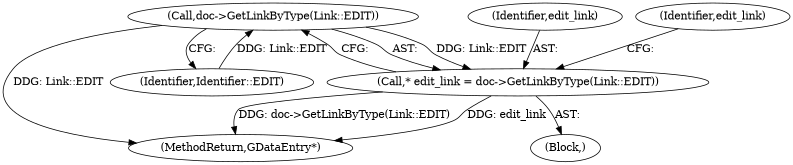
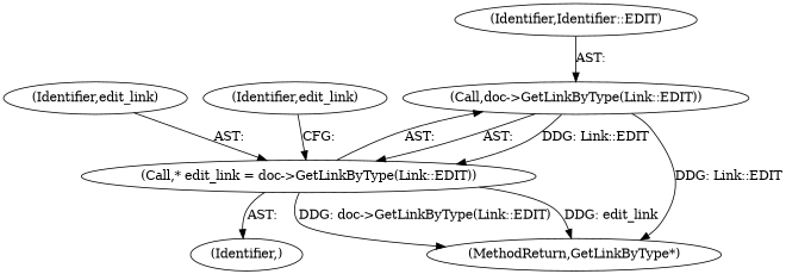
  digraph {
    n1 [label="(Call,doc->GetLinkByType(Link::EDIT))"]
    n2 [label="(Call,* edit_link = doc->GetLinkByType(Link::EDIT))"]
-   n3 [label="(MethodReturn,GDataEntry*)"]
+   n3 [label="(MethodReturn,GetLinkByType*)"]
    n4 [label="(Identifier,Identifier::EDIT)"]
-   n5 [label="(Block,)"]
+   n5 [label="(Identifier,)"]
    n6 [label="(Identifier,edit_link)"]
    n7 [label="(Identifier,edit_link)"]
    n1 -> n2 [label="AST: "]
    n1 -> n2 [label="DDG: Link::EDIT"]
    n1 -> n3 [label="DDG: Link::EDIT"]
-   n1 -> n4 [label="CFG: "]
-   n2 -> n1 [label="CFG: "]
+   n2 -> n1 [label="AST: "]
    n2 -> n3 [label="DDG: edit_link"]
    n2 -> n3 [label="DDG: doc->GetLinkByType(Link::EDIT)"]
    n2 -> n5 [label="AST: "]
-   n4 -> n1 [label="DDG: Link::EDIT"]
+   n4 -> n1 [label="AST: "]
    n6 -> n2 [label="AST: "]
    n7 -> n2 [label="CFG: "]
  }
